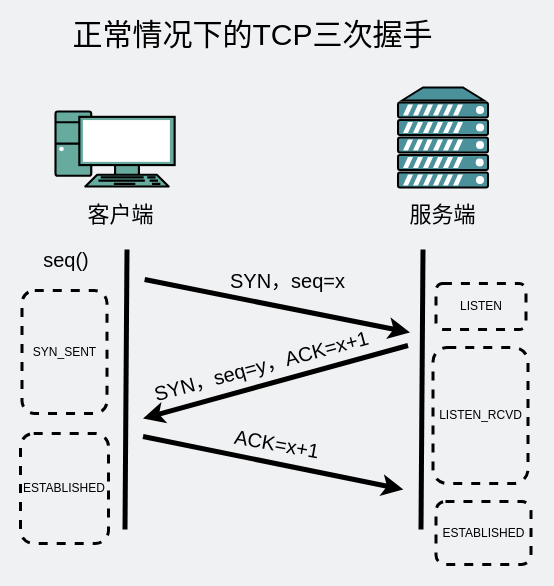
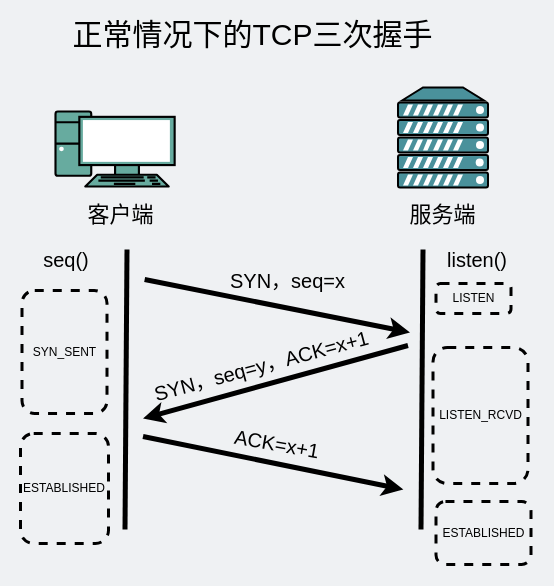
  <mxCell id="0" />
  <mxCell id="1" parent="0" />
  <mxCell id="2" value="" style="fontColor=#0066CC;verticalAlign=top;verticalLabelPosition=bottom;labelPosition=center;align=center;html=1;outlineConnect=0;gradientColor=none;gradientDirection=north;strokeWidth=2;shape=mxgraph.networks.pc;fillColor=#67AB9F;fontSize=30;" parent="1" vertex="1"><mxGeometry x="55" y="111" width="119.15" height="75" as="geometry" /></mxCell>
  <mxCell id="3" value="客户端" style="text;html=1;strokeColor=none;fillColor=none;align=center;verticalAlign=middle;whiteSpace=wrap;rounded=0;fontSize=22;" parent="1" vertex="1"><mxGeometry x="31" y="205" width="179" height="20" as="geometry" /></mxCell>
  <mxCell id="4" value="" style="fontColor=#0066CC;verticalAlign=top;verticalLabelPosition=bottom;labelPosition=center;align=center;html=1;outlineConnect=0;gradientColor=none;gradientDirection=north;strokeWidth=2;shape=mxgraph.networks.server;fillColor=#4A919B;" vertex="1" parent="1"><mxGeometry x="397.5" y="87" width="90" height="100" as="geometry" /></mxCell>
  <mxCell id="5" value="服务端" style="text;html=1;strokeColor=none;fillColor=none;align=center;verticalAlign=middle;whiteSpace=wrap;rounded=0;fontSize=22;" vertex="1" parent="1"><mxGeometry x="353" y="205" width="179" height="20" as="geometry" /></mxCell>
  <mxCell id="6" value="&lt;font style=&quot;font-size: 30px&quot;&gt;正常情况下的TCP三次握手&lt;/font&gt;" style="text;html=1;strokeColor=none;fillColor=none;align=center;verticalAlign=middle;whiteSpace=wrap;rounded=0;" vertex="1" parent="1"><mxGeometry x="55" y="20" width="395" height="28" as="geometry" /></mxCell>
  <mxCell id="7" value="" style="endArrow=none;html=1;strokeWidth=5;" edge="1" parent="1"><mxGeometry width="50" height="50" relative="1" as="geometry"><mxPoint x="124.5" y="529" as="sourcePoint" /><mxPoint x="126.5" y="249" as="targetPoint" /></mxGeometry></mxCell>
  <mxCell id="8" value="" style="endArrow=none;html=1;strokeWidth=5;" edge="1" parent="1"><mxGeometry width="50" height="50" relative="1" as="geometry"><mxPoint x="420.5" y="529" as="sourcePoint" /><mxPoint x="422.5" y="249" as="targetPoint" /></mxGeometry></mxCell>
  <mxCell id="9" value="" style="endArrow=classic;html=1;strokeWidth=5;fontSize=20;" edge="1" parent="1"><mxGeometry width="50" height="50" relative="1" as="geometry"><mxPoint x="144.15" y="279" as="sourcePoint" /><mxPoint x="409.5" y="332" as="targetPoint" /></mxGeometry></mxCell>
  <mxCell id="10" value="SYN，seq=x" style="text;html=1;strokeColor=none;fillColor=none;align=center;verticalAlign=middle;whiteSpace=wrap;rounded=0;fontSize=20;" vertex="1" parent="1"><mxGeometry x="216.5" y="269" width="141" height="21" as="geometry" /></mxCell>
  <mxCell id="11" value="" style="endArrow=none;html=1;strokeWidth=5;startArrow=classic;startFill=1;endFill=0;" edge="1" parent="1"><mxGeometry width="50" height="50" relative="1" as="geometry"><mxPoint x="142.5" y="418" as="sourcePoint" /><mxPoint x="407.5" y="345" as="targetPoint" /></mxGeometry></mxCell>
  <mxCell id="12" value="" style="endArrow=classic;html=1;strokeWidth=5;" edge="1" parent="1"><mxGeometry width="50" height="50" relative="1" as="geometry"><mxPoint x="142.5" y="436" as="sourcePoint" /><mxPoint x="402.85" y="489" as="targetPoint" /></mxGeometry></mxCell>
  <mxCell id="13" value="seq()" style="text;html=1;strokeColor=none;fillColor=none;align=center;verticalAlign=middle;whiteSpace=wrap;rounded=0;fontSize=20;" vertex="1" parent="1"><mxGeometry x="35.5" y="249" width="60" height="20" as="geometry" /></mxCell>
+ <mxCell id="14" value="listen()" style="text;html=1;strokeColor=none;fillColor=none;align=center;verticalAlign=middle;whiteSpace=wrap;rounded=0;fontSize=20;" vertex="1" parent="1"><mxGeometry x="446.5" y="249" width="60" height="20" as="geometry" /></mxCell>
  <mxCell id="15" value="SYN_SENT" style="rounded=1;whiteSpace=wrap;html=1;strokeColor=#000000;fillColor=none;dashed=1;strokeWidth=3;" vertex="1" parent="1"><mxGeometry x="21.5" y="290" width="85" height="123" as="geometry" /></mxCell>
- <mxCell id="16" value="LISTEN" style="rounded=1;whiteSpace=wrap;html=1;strokeColor=#000000;fillColor=none;dashed=1;strokeWidth=3;" vertex="1" parent="1"><mxGeometry x="435.5" y="283" width="90" height="46" as="geometry" /></mxCell>
+ <mxCell id="16" value="LISTEN" style="rounded=1;whiteSpace=wrap;html=1;strokeColor=#000000;fillColor=none;dashed=1;strokeWidth=3;" vertex="1" parent="1"><mxGeometry x="435.5" y="283" width="75" height="30" as="geometry" /></mxCell>
  <mxCell id="17" value="&lt;span&gt;LISTEN_RCVD&lt;/span&gt;" style="rounded=1;whiteSpace=wrap;html=1;strokeColor=#000000;fillColor=none;dashed=1;strokeWidth=3;" vertex="1" parent="1"><mxGeometry x="432.5" y="347" width="95" height="136" as="geometry" /></mxCell>
  <mxCell id="18" value="ESTABLISHED" style="rounded=1;whiteSpace=wrap;html=1;strokeColor=#000000;fillColor=none;dashed=1;strokeWidth=3;" vertex="1" parent="1"><mxGeometry x="435.5" y="501" width="95" height="63" as="geometry" /></mxCell>
  <mxCell id="19" value="ESTABLISHED" style="rounded=1;whiteSpace=wrap;html=1;strokeColor=#000000;fillColor=none;dashed=1;strokeWidth=3;" vertex="1" parent="1"><mxGeometry x="20" y="433" width="88" height="110" as="geometry" /></mxCell>
  <mxCell id="20" value="SYN，seq=y，ACK=x+1" style="text;html=1;strokeColor=none;fillColor=none;align=center;verticalAlign=middle;whiteSpace=wrap;rounded=0;fontSize=20;rotation=-15;" vertex="1" parent="1"><mxGeometry x="125.5" y="350" width="270" height="29" as="geometry" /></mxCell>
  <mxCell id="21" value="ACK=x+1" style="text;html=1;strokeColor=none;fillColor=none;align=center;verticalAlign=middle;whiteSpace=wrap;rounded=0;dashed=1;fontSize=20;rotation=10;" vertex="1" parent="1"><mxGeometry x="210.5" y="433" width="132" height="20" as="geometry" /></mxCell>
